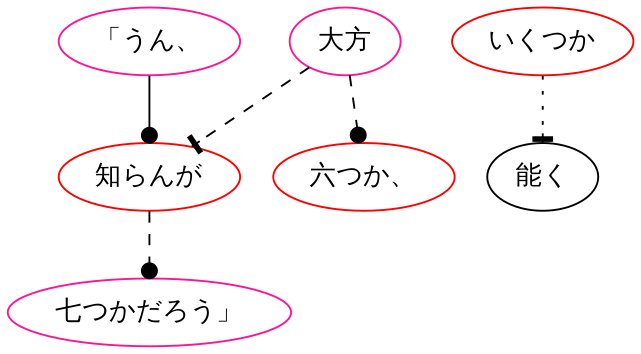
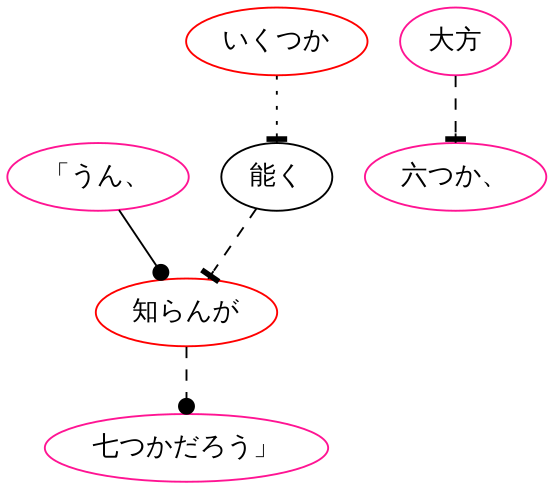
  digraph {
    fontname="IBM Plex Mono"
    node [color=deeppink fontname="IBM Plex Mono"]
    edge [arrowhead=dot fontname="IBM Plex Mono" style=dashed]
    n1 [label="「うん、"]
    n2 [color=red label="知らんが"]
    n3 [label="七つかだろう」"]
    n4 [color=red label="いくつか"]
    n5 [color=black label="能く"]
    n6 [label="大方"]
-   n7 [color=red label="六つか、"]
+   n7 [label="六つか、"]
    n1 -> n2 [style=solid]
    n2 -> n3
    n4 -> n5 [arrowhead=tee style=dotted]
-   n6 -> n2 [arrowhead=tee]
-   n6 -> n7
+   n5 -> n2 [arrowhead=tee]
+   n6 -> n7 [arrowhead=tee]
  }
